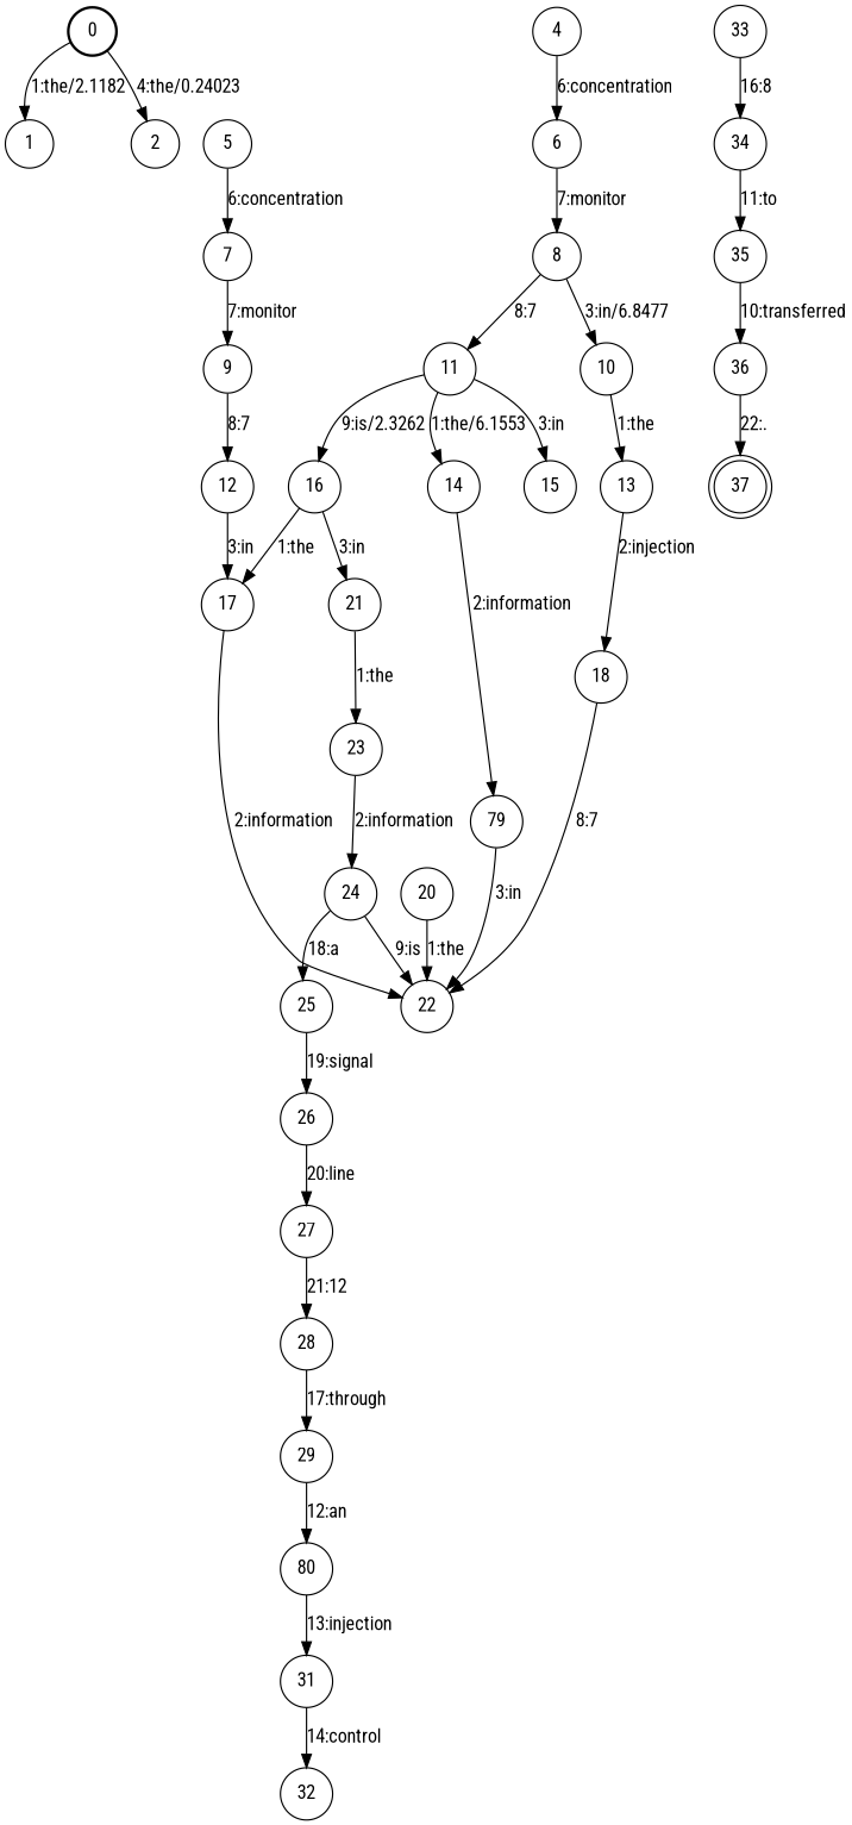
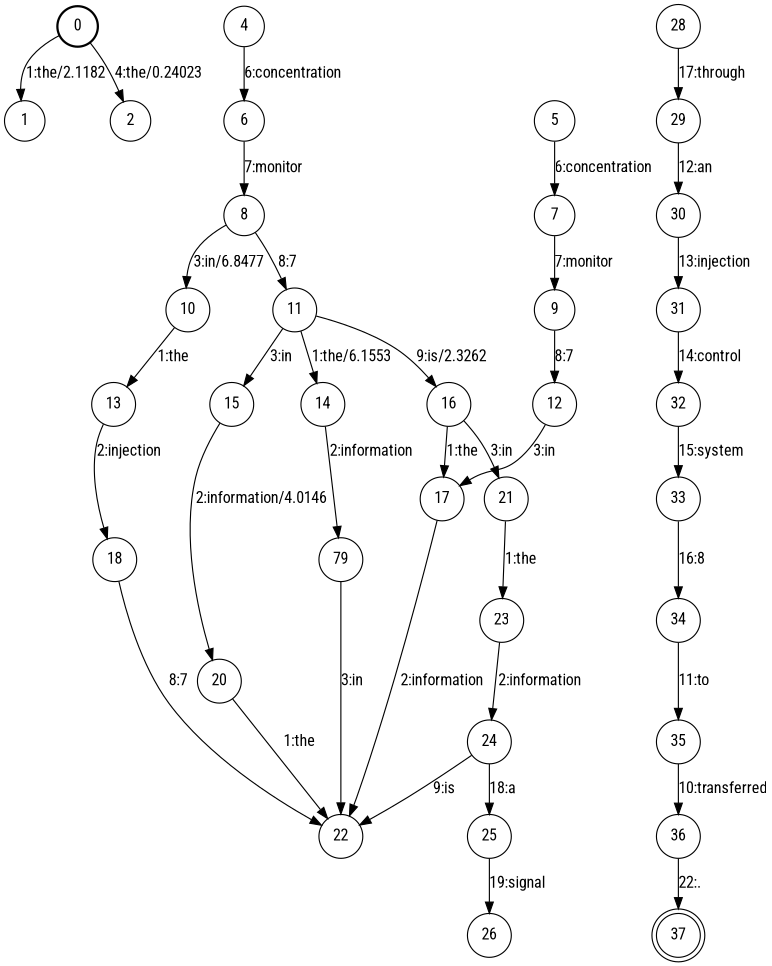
  digraph {
    fontname="Roboto Condensed"
    nodesep=0.25
    rankdir=TB
    ranksep=0.4
    node [fontname="Roboto Condensed" fontsize=14 shape=circle style=solid]
    edge [fontname="Roboto Condensed" fontsize=14]
    n1 [label=0 style=bold]
    n2 [label=1]
    n3 [label=2]
    n4 [label=4]
    n5 [label=6]
    n6 [label=5]
    n7 [label=7]
    n8 [label=8]
    n9 [label=9]
    n10 [label=10]
    n11 [label=11]
    n12 [label=12]
    n13 [label=13]
    n14 [label=15]
    n15 [label=14]
    n16 [label=16]
    n17 [label=17]
    n18 [label=18]
    n19 [label=20]
    n20 [label=79]
    n21 [label=21]
    n22 [label=22]
    n23 [label=23]
    n24 [label=24]
    n25 [label=25]
    n26 [label=26]
-   n27 [label=27]
    n28 [label=28]
    n29 [label=29]
-   n30 [label=80]
+   n30 [label=30]
    n31 [label=31]
    n32 [label=32]
    n33 [label=33]
    n34 [label=34]
    n35 [label=35]
    n36 [label=36]
    n37 [label=37 shape=doublecircle]
    n1 -> n2 [label="1:the/2.1182"]
    n1 -> n3 [label="4:the/0.24023"]
    n4 -> n5 [label="6:concentration"]
    n5 -> n8 [label="7:monitor"]
    n6 -> n7 [label="6:concentration"]
    n7 -> n9 [label="7:monitor"]
    n8 -> n10 [label="3:in/6.8477"]
    n8 -> n11 [label="8:7"]
    n9 -> n12 [label="8:7"]
    n10 -> n13 [label="1:the"]
    n11 -> n14 [label="3:in"]
    n11 -> n15 [label="1:the/6.1553"]
    n11 -> n16 [label="9:is/2.3262"]
    n12 -> n17 [label="3:in"]
    n13 -> n18 [label="2:injection"]
+   n14 -> n19 [label="2:information/4.0146"]
    n15 -> n20 [label="2:information"]
    n16 -> n17 [label="1:the"]
    n16 -> n21 [label="3:in"]
    n17 -> n22 [label="2:information"]
    n18 -> n22 [label="8:7"]
    n19 -> n22 [label="1:the"]
    n20 -> n22 [label="3:in"]
    n21 -> n23 [label="1:the"]
    n23 -> n24 [label="2:information"]
    n24 -> n22 [label="9:is"]
    n24 -> n25 [label="18:a"]
    n25 -> n26 [label="19:signal"]
-   n26 -> n27 [label="20:line"]
-   n27 -> n28 [label="21:12"]
    n28 -> n29 [label="17:through"]
    n29 -> n30 [label="12:an"]
    n30 -> n31 [label="13:injection"]
    n31 -> n32 [label="14:control"]
+   n32 -> n33 [label="15:system"]
    n33 -> n34 [label="16:8"]
    n34 -> n35 [label="11:to"]
    n35 -> n36 [label="10:transferred"]
    n36 -> n37 [label="22:."]
  }
